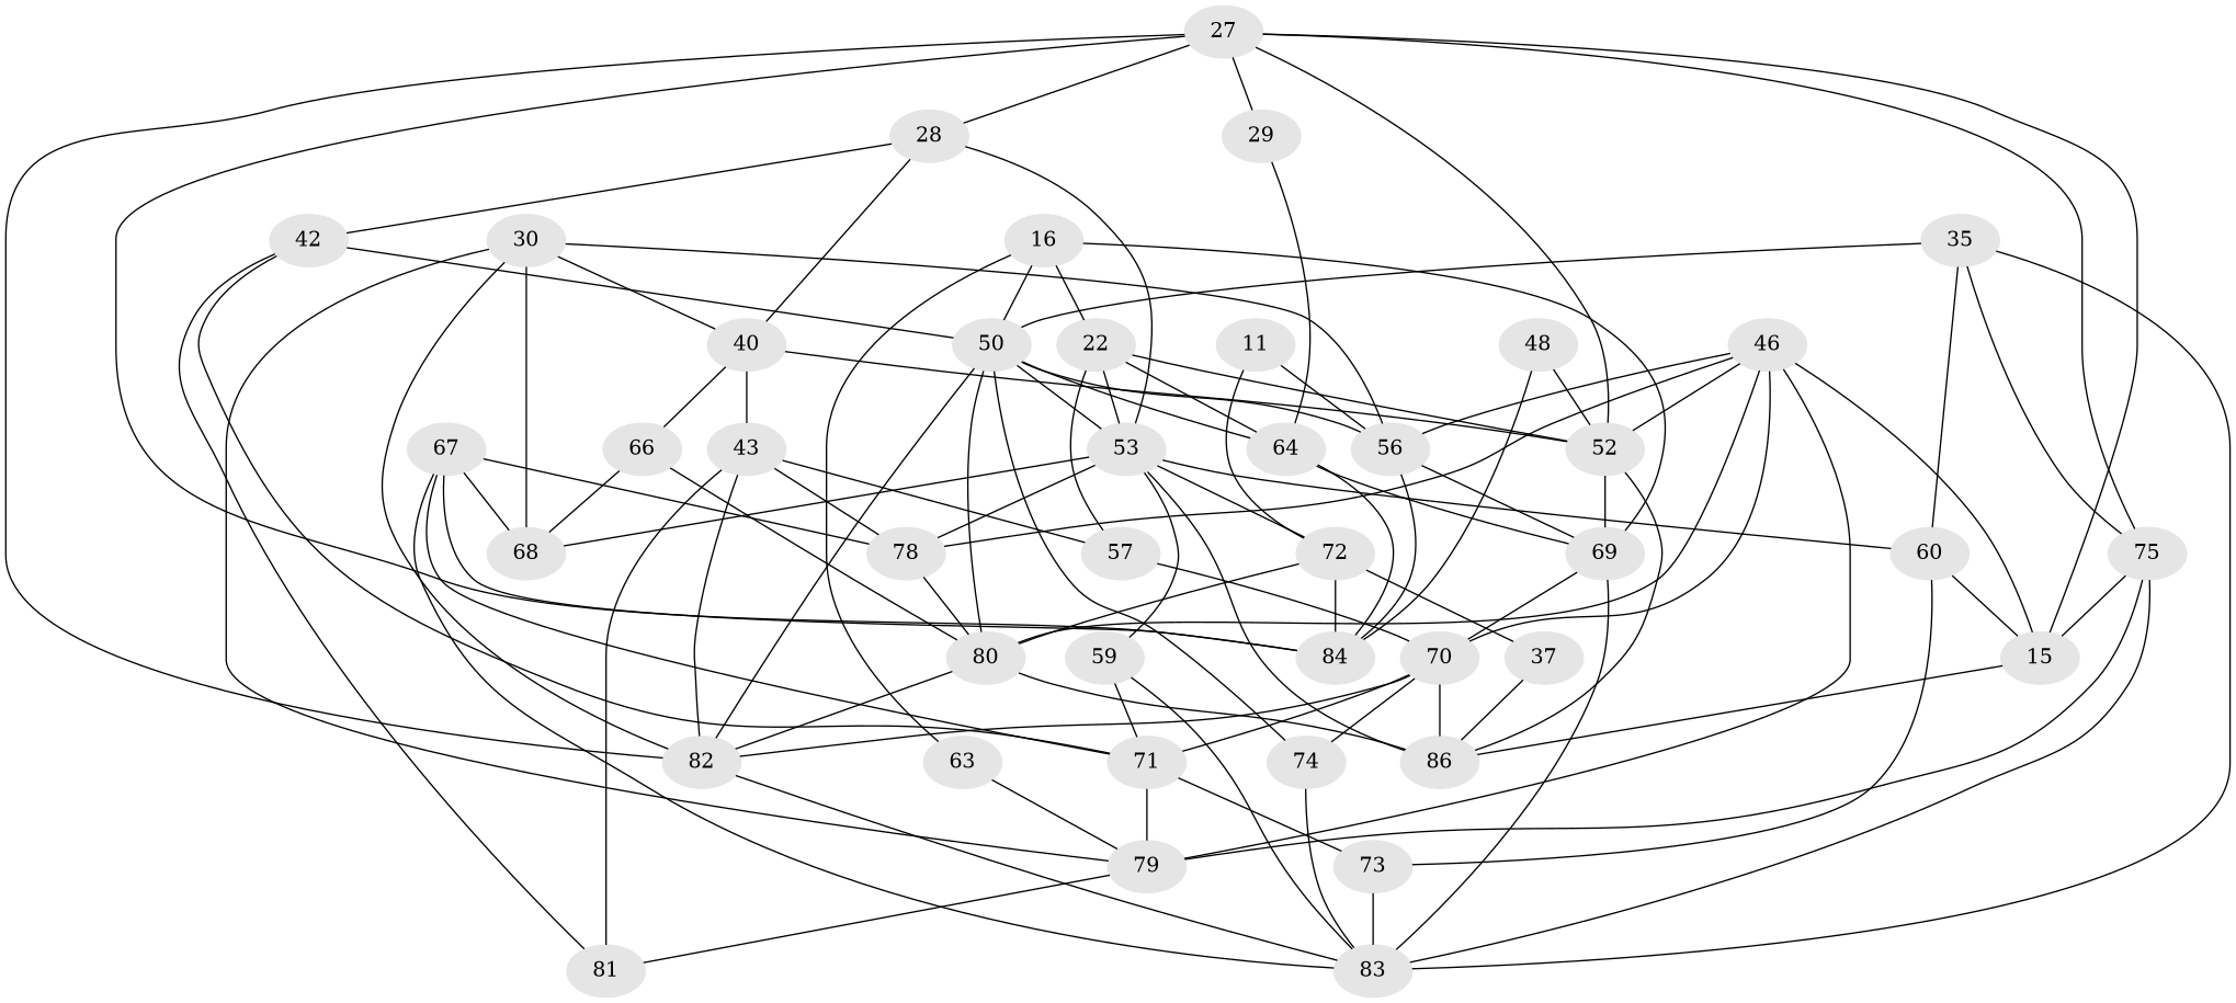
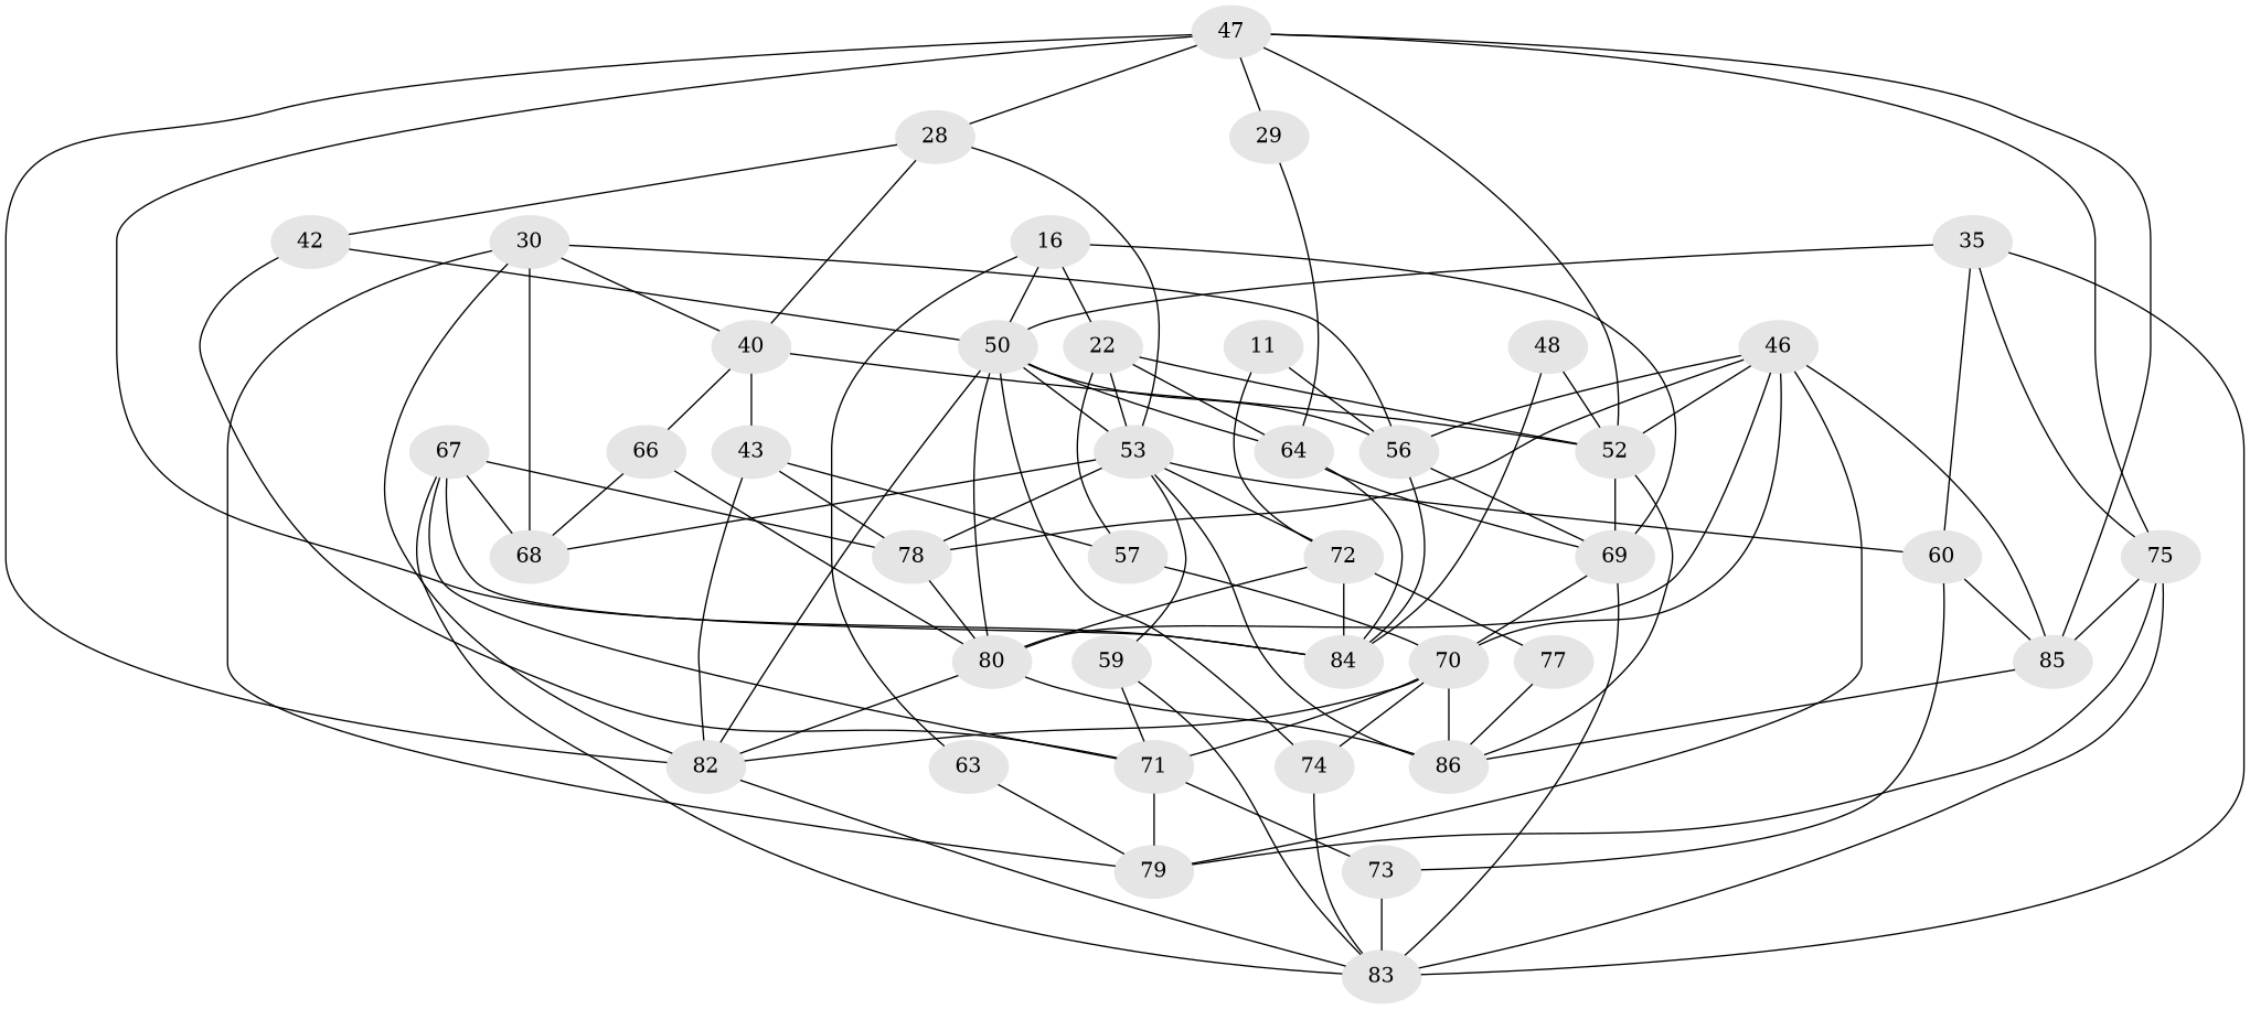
  graph {
    node [color=gray90 style=filled]
    56 [super="+15+3"]
    69 [super="+10+39"]
    84 [super="+45"]
    11
    72 [super="+33"]
    80 [super="+1+47"]
-   77 [label=37]
+   77
    16
    22
    50 [super="+24+37"]
    63
    52 [super="+14+6+25"]
    53 [super="+32+51"]
    57 [super="+55"]
    64 [super="+5+61"]
    82 [super="+34+76"]
    74
    79
    83 [super="+4"]
    70 [super="+20"]
    86 [super="+18"]
    68
    n23 [label=60]
    78 [super="+26"]
    59
-   27 [super="+23"]
+   27 [super="+23" label=47]
    28 [super="+21"]
    29
    75 [super="+60"]
-   85 [super="+7" label=15]
+   85 [super="+7"]
    40
    42
    43 [super="+38"]
    66
    71 [super="+41+65"]
-   81
    30
    35
    73
    46 [super="+44"]
    48
    67
    56 -- 69
    56 -- 84
    69 -- 83
    69 -- 70 [weight=2]
    11 -- 56
    11 -- 72
    72 -- 84 [weight=2]
    72 -- 80 [weight=2]
    72 -- 77
    80 -- 82
    80 -- 86
    77 -- 86
    16 -- 69
    16 -- 22
    16 -- 50
    16 -- 63
    22 -- 52
    22 -- 53 [weight=2]
    22 -- 57 [weight=2]
    22 -- 64 [weight=2]
    50 -- 56 [weight=2]
    50 -- 80 [weight=3]
    50 -- 53 [weight=3]
    50 -- 64 [weight=2]
    50 -- 82
    50 -- 74
    63 -- 79
    52 -- 69
    52 -- 86
    53 -- 72
    53 -- 86 [weight=2]
    53 -- 68
    53 -- n23
    53 -- 78
    53 -- 59
    57 -- 70 [weight=2]
    64 -- 69
    64 -- 84 [weight=2]
    82 -- 83
    74 -- 83
-   79 -- 81
    70 -- 82
    70 -- 74
    70 -- 86
    70 -- 71 [weight=2]
    n23 -- 85
    n23 -- 73
    78 -- 80
    59 -- 83
    59 -- 71
    27 -- 84
    27 -- 52
    27 -- 82 [weight=2]
    27 -- 28
    27 -- 29
    27 -- 75
    27 -- 85
    28 -- 53
    28 -- 40
    28 -- 42
    29 -- 64
    75 -- 79
    75 -- 83
    75 -- 85
    85 -- 86
    40 -- 52
    40 -- 43
    40 -- 66
    42 -- 50
    42 -- 71
-   42 -- 81
    43 -- 57 [weight=2]
    43 -- 82
    43 -- 78
-   43 -- 81
    66 -- 80
    66 -- 68
    71 -- 79
    71 -- 73 [weight=2]
    30 -- 56
    30 -- 82
    30 -- 79
    30 -- 68
    30 -- 40
    35 -- 50
    35 -- 83
    35 -- n23
    35 -- 75
    73 -- 83 [weight=2]
    46 -- 56 [weight=2]
    46 -- 80
    46 -- 52
    46 -- 79 [weight=2]
    46 -- 70
    46 -- 78
    46 -- 85
    48 -- 84
    48 -- 52
    67 -- 84
    67 -- 83
    67 -- 68
    67 -- 78
    67 -- 71
  }
